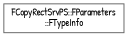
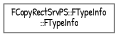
  digraph {
    rankdir=LR
    fontname="Patrick Hand"
-   n1 [color=grey40 fillcolor=white fontname="Patrick Hand" fontsize=10 height=0.2 label="FCopyRectSrvPS::FParameters\l::FTypeInfo" shape=box style=filled width=0.4]
+   n1 [color=grey40 fillcolor=white fontname="Patrick Hand" fontsize=10 height=0.2 label="FCopyRectSrvPS::FTypeInfo\l::FTypeInfo" shape=box style=filled width=0.4]
  }
